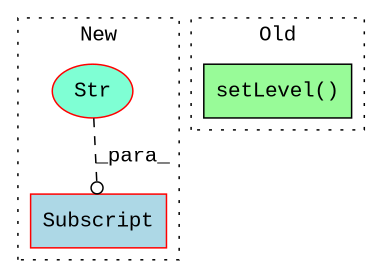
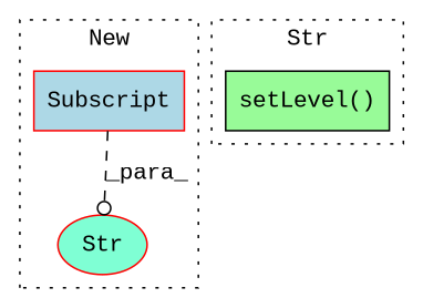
  digraph {
    fontname="Liberation Mono"
    node [shape=box style=filled color=red fontname="Liberation Mono"]
    n1 [a=63 l="15,0" label=Subscript s="1161,0" fillcolor=lightblue]
    n2 [a=66 l=7 label=Str s=1168 shape=ellipse fillcolor=aquamarine]
    n3 [a=75 l="12,1" label="setLevel()" s="1236,1260" fillcolor=palegreen color=black]
    subgraph cluster_1 {
      label=New
      style=dotted
      n1
      n2
    }
    subgraph cluster_2 {
-     label=Old
+     label=Str
      style=dotted
      n3
    }
-   n2 -> n1 [label=_para_ style=dashed arrowhead=odot fontname="Liberation Mono"]
+   n1 -> n2 [label=_para_ style=dashed arrowhead=odot fontname="Liberation Mono"]
  }
